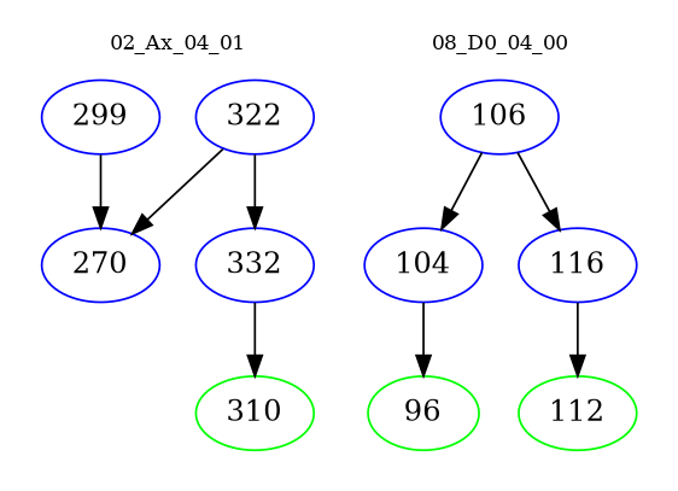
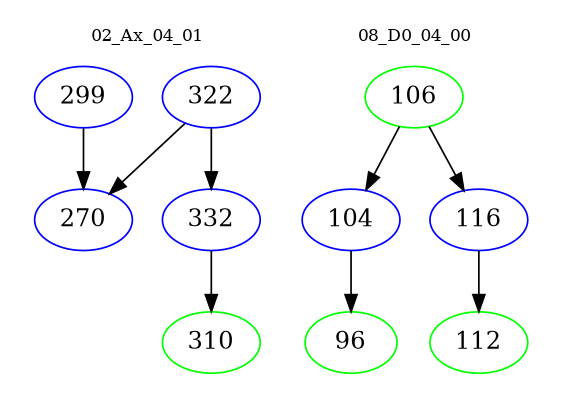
  digraph {
    node [color=blue]
    edge [color=black]
    n1 [label=322]
    n2 [label=299]
    n3 [label=332]
    n4 [label=270]
    n5 [color=green label=310]
-   n6 [label=106]
+   n6 [color=green label=106]
    n7 [label=104]
    n8 [label=116]
    n9 [color=green label=96]
    n10 [color=green label=112]
    subgraph cluster_1 {
      color=white
      fontsize=10
      label="02_Ax_04_01"
      n1
      n2
      n3
      n4
      n5
    }
    subgraph cluster_2 {
      color=white
      fontsize=10
      label="08_D0_04_00"
      n6
      n7
      n8
      n9
      n10
    }
    n1 -> n3
    n1 -> n4
    n2 -> n4
    n3 -> n5
    n6 -> n7
    n6 -> n8
    n7 -> n9
    n8 -> n10
  }
